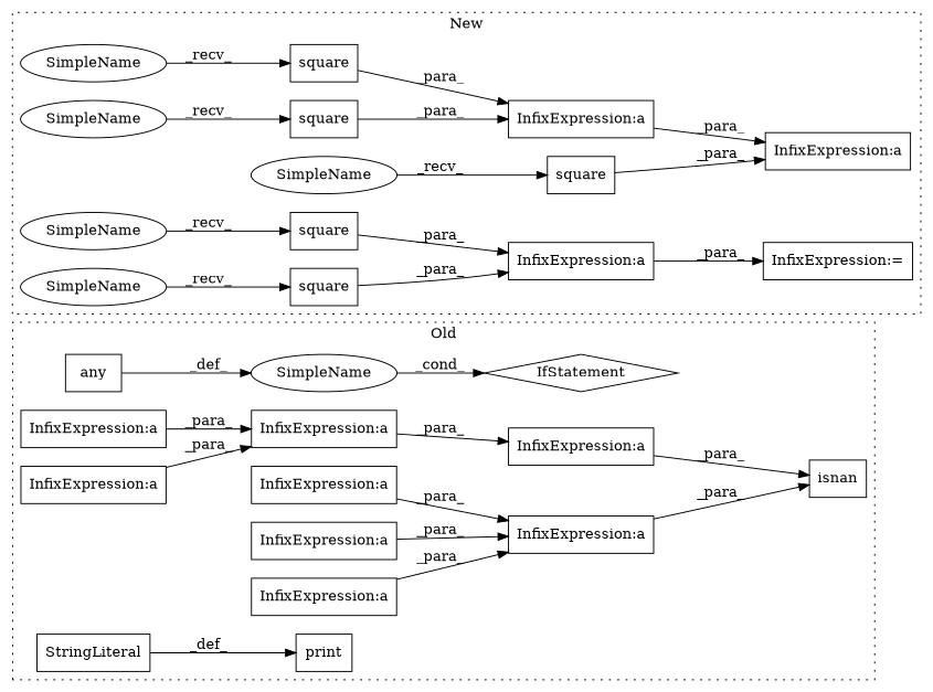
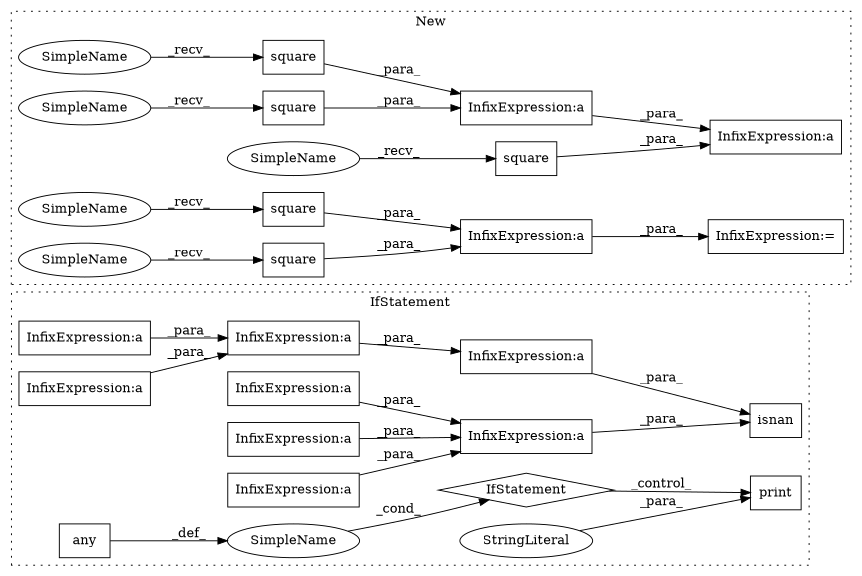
  digraph {
    rankdir=LR
    node [a=27 l=3 shape=box]
    n1 [a=32 l=5 label=any s=7078]
    n2 [label="InfixExpression:a" s=6679]
    n3 [label="InfixExpression:a" s=6704]
    n4 [label="InfixExpression:a" s=6755]
    n5 [label="InfixExpression:a" s=6763]
    n6 [label="InfixExpression:a" s=6747]
    n7 [label="InfixExpression:a" s=6772]
    n8 [label="InfixExpression:a" s=6712]
    n9 [label="InfixExpression:a" s=6695]
    n10 [a=32 l="6,1" label=print s="7093,7105"]
    n11 [a=42 label=SimpleName shape=ellipse l=""]
    n12 [a=25 l="4,2" label=IfStatement s="7056,7083" shape=diamond]
    n13 [a=32 l="6,1" label=isnan s="7066,7076"]
-   n14 [a=45 l=6 label=StringLiteral s=7099]
+   n14 [a=45 l=6 label=StringLiteral s=7099 shape=ellipse]
    n15 [a=32 l="7,1" label=square s="6570,6582"]
    n16 [label="InfixExpression:a" s=6583]
    n17 [a=32 l="7,1" label=square s="6592,6604"]
    n18 [a=32 l="7,1" label=square s="6734,6745"]
    n19 [label="InfixExpression:a" s=6725]
    n20 [label="InfixExpression:a" s=6703]
    n21 [a=32 l="7,1" label=square s="6712,6723"]
    n22 [a=7 l=1 label="InfixExpression:=" s=6561]
    n23 [a=32 l="7,1" label=square s="6691,6702"]
    n24 [a=42 l=5 label=SimpleName s=6586 shape=ellipse]
    n25 [a=42 l=5 label=SimpleName s=6706 shape=ellipse]
    n26 [a=42 l=5 label=SimpleName s=6728 shape=ellipse]
    n27 [a=42 l=5 label=SimpleName s=6685 shape=ellipse]
    n28 [a=42 l=5 label=SimpleName s=6564 shape=ellipse]
    subgraph cluster_1 {
-     label=Old
+     label=IfStatement
      style=dotted
      n1
      n2
      n3
      n4
      n5
      n6
      n7
      n8
      n9
      n10
      n11
      n12
      n13
      n14
    }
    subgraph cluster_2 {
      label=New
      style=dotted
      n15
      n16
      n17
      n18
      n19
      n20
      n21
      n22
      n23
      n24
      n25
      n26
      n27
      n28
    }
    n1 -> n11 [label=_def_]
    n2 -> n3 [label=_para_]
    n3 -> n13 [label=_para_]
    n4 -> n7 [label=_para_]
    n5 -> n4 [label=_para_]
    n6 -> n4 [label=_para_]
    n7 -> n13 [label=_para_]
    n8 -> n3 [label=_para_]
    n9 -> n3 [label=_para_]
    n11 -> n12 [label=_cond_]
-   n14 -> n10 [label=_def_]
+   n12 -> n10 [label=_control_]
+   n14 -> n10 [label=_para_]
    n15 -> n16 [label=_para_]
    n16 -> n22 [label=_para_]
    n17 -> n16 [label=_para_]
    n18 -> n19 [label=_para_]
    n20 -> n19 [label=_para_]
    n21 -> n20 [label=_para_]
    n23 -> n20 [label=_para_]
    n24 -> n17 [label=_recv_]
    n25 -> n21 [label=_recv_]
    n26 -> n18 [label=_recv_]
    n27 -> n23 [label=_recv_]
    n28 -> n15 [label=_recv_]
  }
